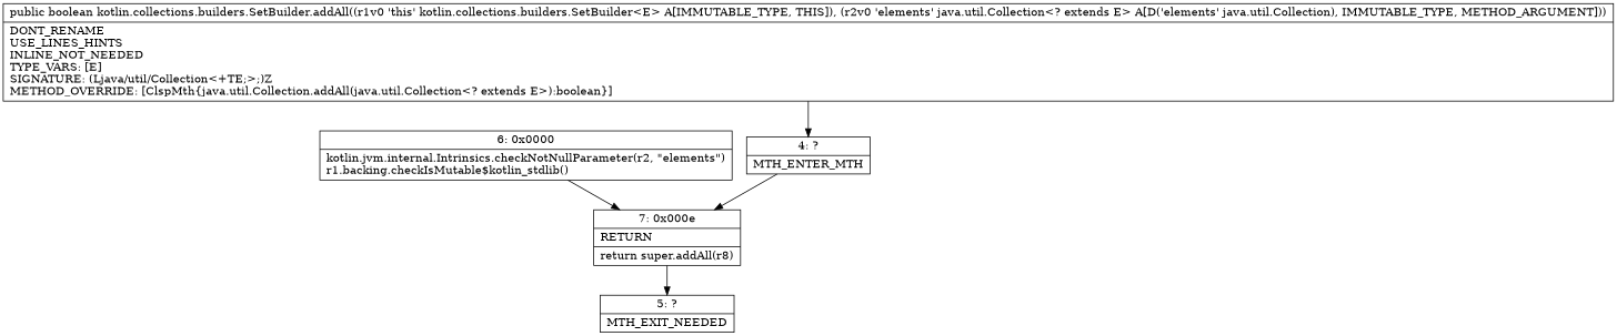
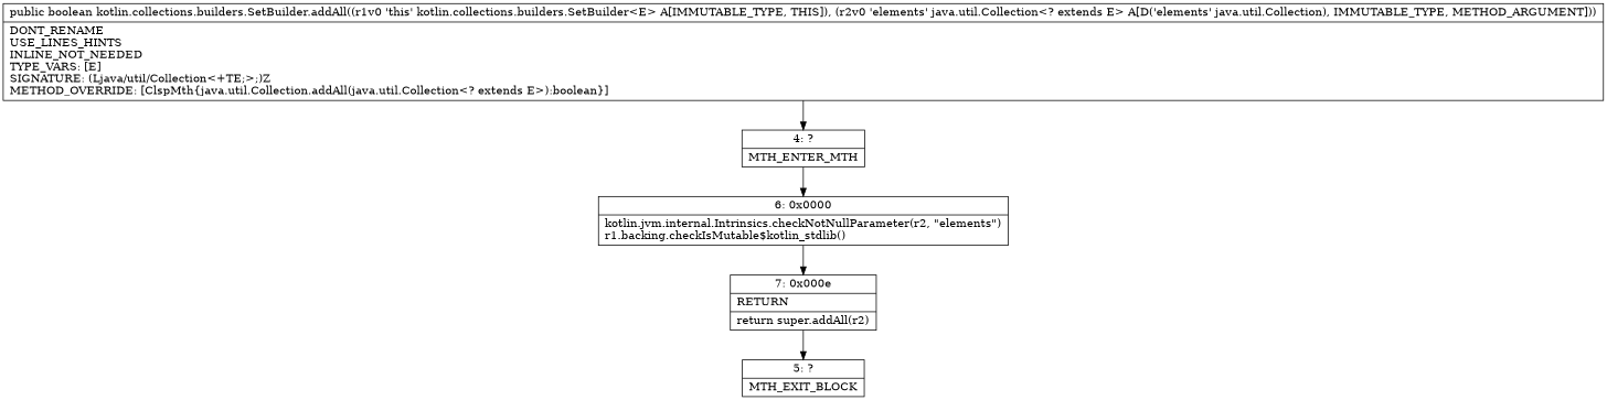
  digraph {
    node [shape=record]
    n1 [label="{4\:\ ?|MTH_ENTER_MTH\l}"]
    n2 [label="{6\:\ 0x0000|kotlin.jvm.internal.Intrinsics.checkNotNullParameter(r2, \"elements\")\lr1.backing.checkIsMutable$kotlin_stdlib()\l}"]
-   n3 [label="{7\:\ 0x000e|RETURN\l|return super.addAll(r8)\l}"]
-   n4 [label="{5\:\ ?|MTH_EXIT_NEEDED\l}"]
+   n3 [label="{7\:\ 0x000e|RETURN\l|return super.addAll(r2)\l}"]
+   n4 [label="{5\:\ ?|MTH_EXIT_BLOCK\l}"]
    n5 [label="{public boolean kotlin.collections.builders.SetBuilder.addAll((r1v0 'this' kotlin.collections.builders.SetBuilder\<E\> A[IMMUTABLE_TYPE, THIS]), (r2v0 'elements' java.util.Collection\<? extends E\> A[D('elements' java.util.Collection), IMMUTABLE_TYPE, METHOD_ARGUMENT]))  | DONT_RENAME\lUSE_LINES_HINTS\lINLINE_NOT_NEEDED\lTYPE_VARS: [E]\lSIGNATURE: (Ljava\/util\/Collection\<+TE;\>;)Z\lMETHOD_OVERRIDE: [ClspMth\{java.util.Collection.addAll(java.util.Collection\<? extends E\>):boolean\}]\l}"]
-   n1 -> n3
+   n1 -> n2
    n2 -> n3
    n3 -> n4
    n5 -> n1
  }
